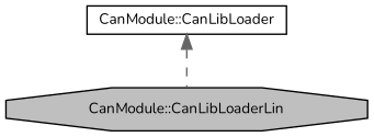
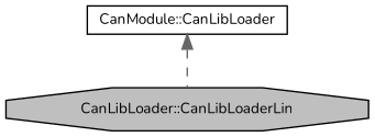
  digraph {
    fontname=Nunito
    node [color=black fontname=Nunito fontsize=10 style=filled]
-   n1 [fillcolor=grey75 fontcolor=black height=0.2 label="CanModule::CanLibLoaderLin" shape=octagon width=0.4]
+   n1 [fillcolor=grey75 fontcolor=black height=0.2 label="CanLibLoader::CanLibLoaderLin" shape=octagon width=0.4]
    n2 [fillcolor=white height=0.2 label="CanModule::CanLibLoader" shape=box width=0.4]
    n2 -> n1 [color=gray40 dir=back fontname=Nunito fontsize=10 labelfontname=Helvetica labelfontsize=10 style=dashed]
  }
